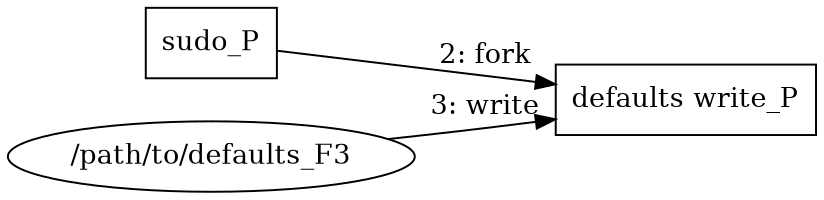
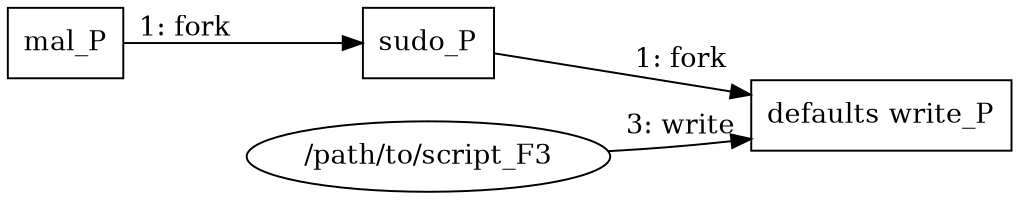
  digraph {
    engine=neato
    fixedsize=false
    fontsize=10
    nodesep=0.3
    rankdir=LR
    ranksep=0
    splines=true
    node [node_type=Process shape=box]
+   mal_P
    sudo_P
    "defaults write_P"
-   "/path/to/script_F3" [node_type=File shape=ellipse label="/path/to/defaults_F3"]
-   sudo_P -> "defaults write_P" [label="2: fork"]
+   "/path/to/script_F3" [node_type=File shape=ellipse]
+   mal_P -> sudo_P [label="1: fork"]
+   sudo_P -> "defaults write_P" [label="1: fork"]
    "/path/to/script_F3" -> "defaults write_P" [label="3: write"]
  }
